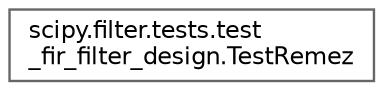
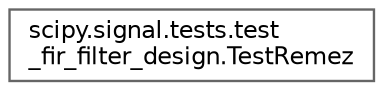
  digraph {
    rankdir=LR
-   n1 [color=grey40 fillcolor=white fontname=Helvetica fontsize=10 height=0.2 label="scipy.filter.tests.test\l_fir_filter_design.TestRemez" shape=box style=filled width=0.4]
+   n1 [color=grey40 fillcolor=white fontname=Helvetica fontsize=10 height=0.2 label="scipy.signal.tests.test\l_fir_filter_design.TestRemez" shape=box style=filled width=0.4]
  }
